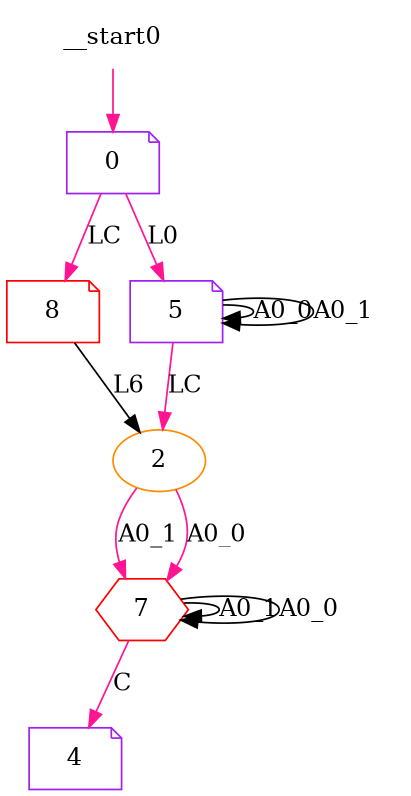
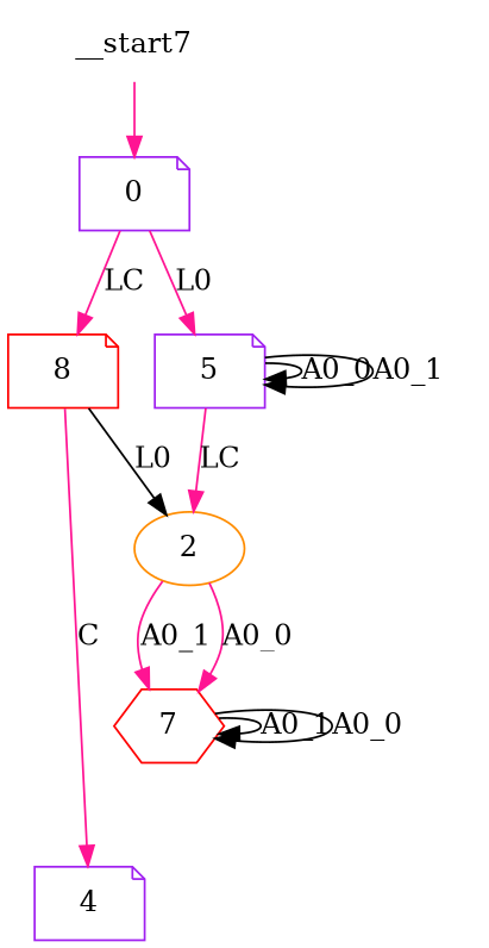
  digraph {
    node [color=purple shape=note]
    edge [color=deeppink]
    n1 [label=0]
    n2 [color=red label=8]
    n3 [label=5]
    n4 [color=darkorange label=2 shape=ellipse]
    n5 [color=red label=7 shape=hexagon]
    n6 [label=4]
-   __start0 [color=red shape=none]
+   __start0 [color=red shape=none label=__start7]
    n1 -> n2 [label=LC]
    n1 -> n3 [label=L0]
-   n2 -> n4 [color=black label=L6]
+   n2 -> n4 [color=black label=L0]
    n3 -> n3 [color=black label=A0_0]
    n3 -> n3 [color=black label=A0_1]
    n3 -> n4 [label=LC]
    n4 -> n5 [label=A0_0]
    n4 -> n5 [label=A0_1]
    n5 -> n5 [color=black label=A0_1]
    n5 -> n5 [color=black label=A0_0]
-   n5 -> n6 [label=C]
+   n2 -> n6 [label=C]
    __start0 -> n1
  }
